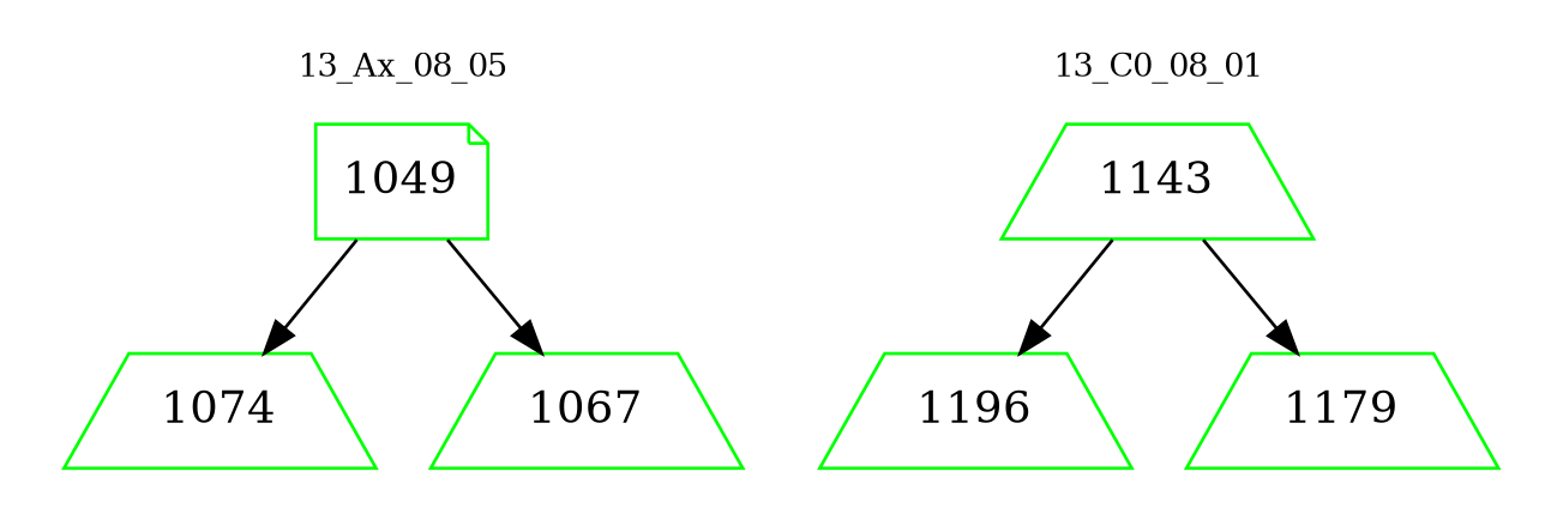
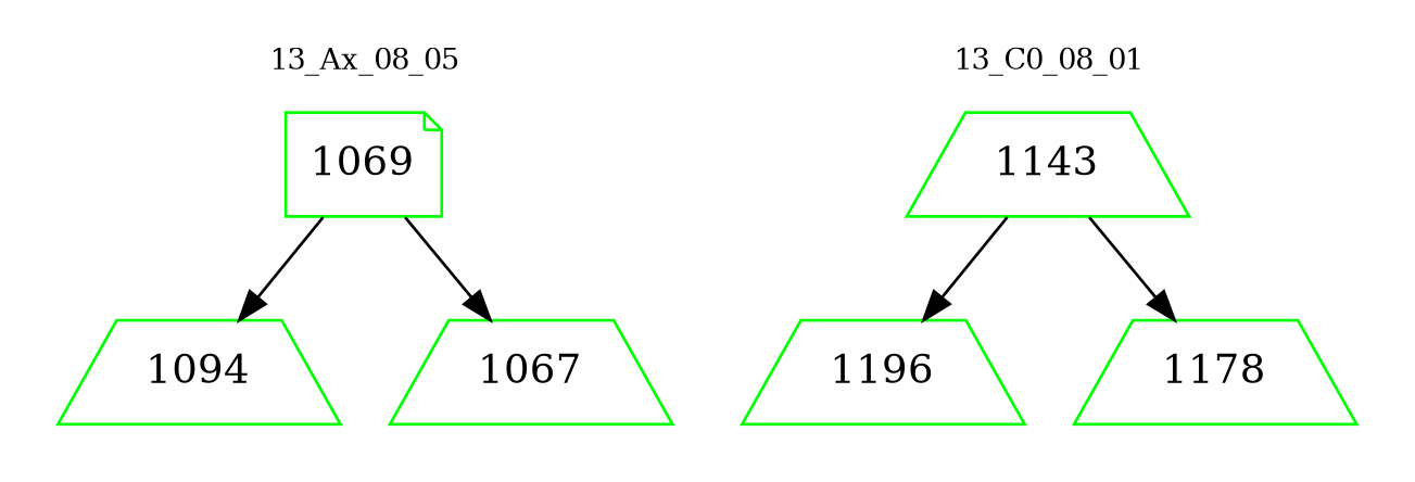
  digraph {
    node [color=green shape=trapezium]
    edge [color=black]
-   n1 [label=1049 shape=note]
-   n2 [label=1074]
+   n1 [label=1069 shape=note]
+   n2 [label=1094]
    n3 [label=1067]
    n4 [label=1143]
    n5 [label=1196]
-   n6 [label=1179]
+   n6 [label=1178]
    subgraph cluster_1 {
      color=white
      fontsize=10
      label="13_Ax_08_05"
      n1
      n2
      n3
    }
    subgraph cluster_2 {
      color=white
      fontsize=10
      label="13_C0_08_01"
      n4
      n5
      n6
    }
    n1 -> n2
    n1 -> n3
    n4 -> n5
    n4 -> n6
  }
